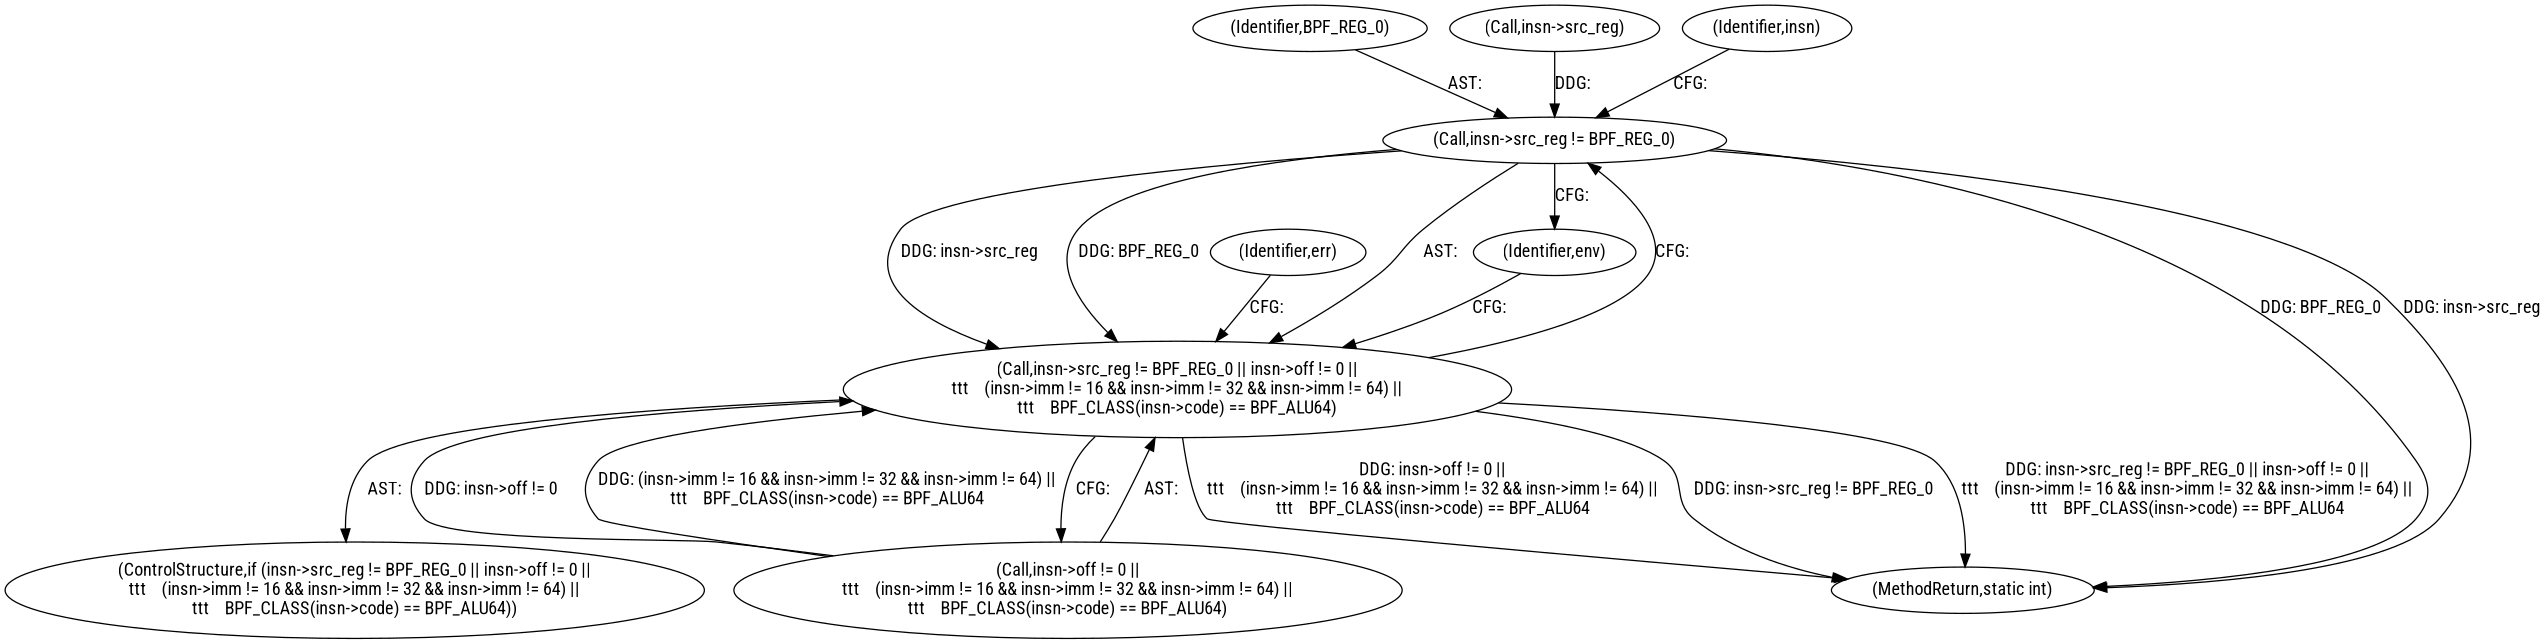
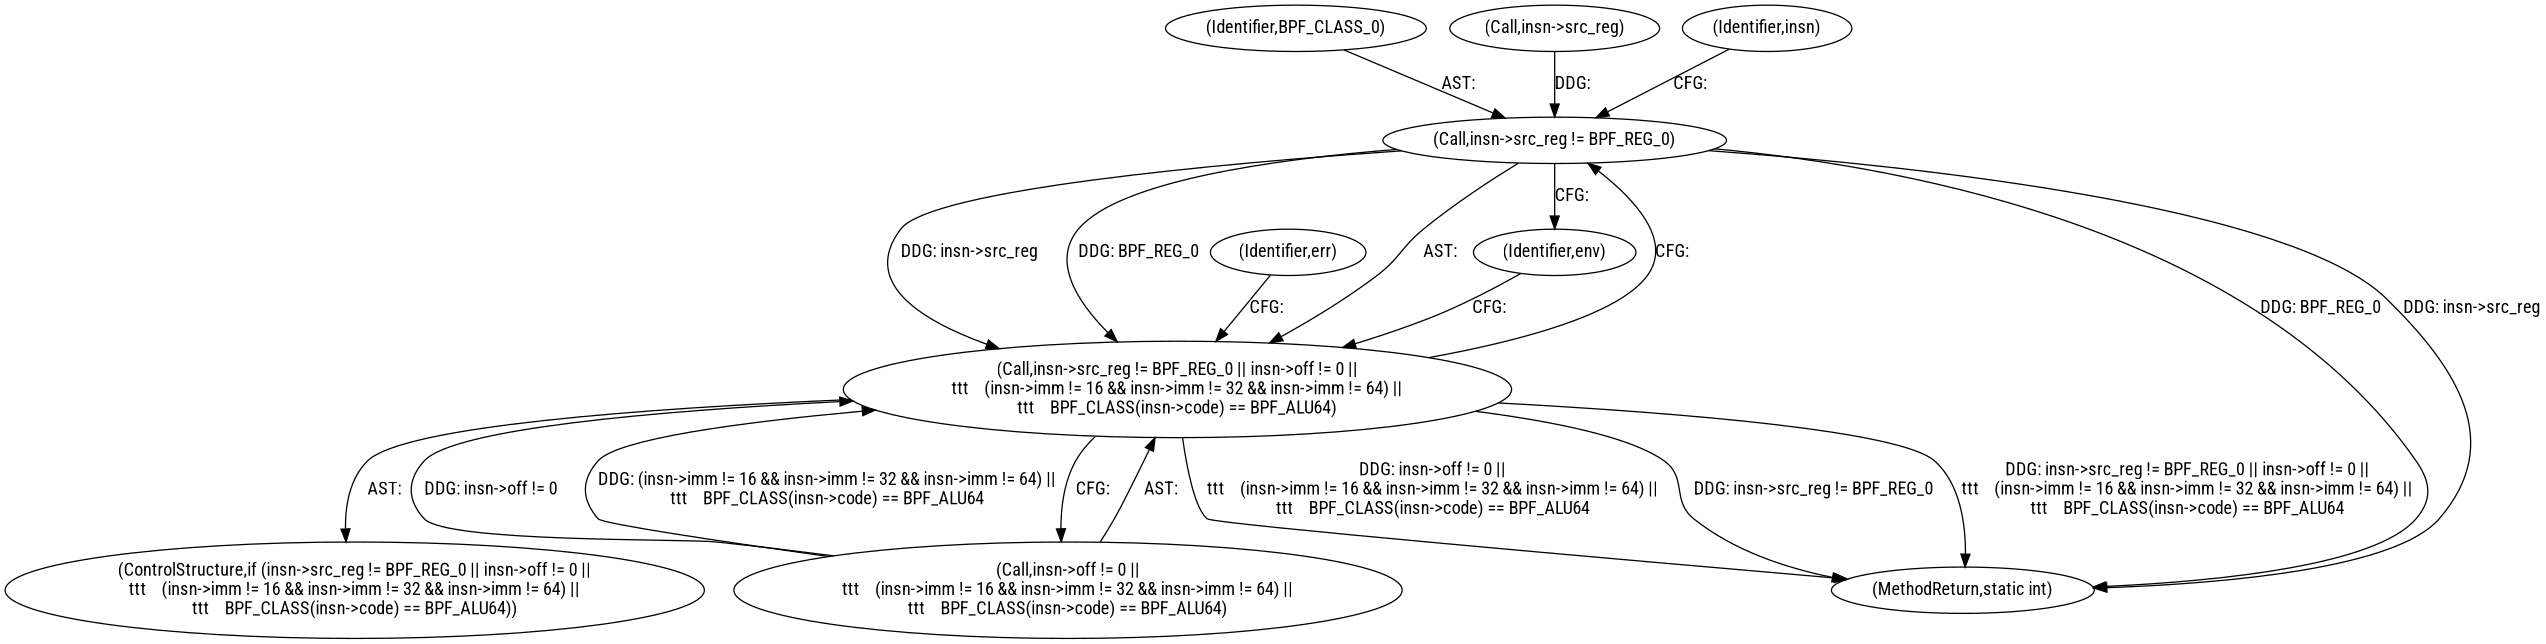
  digraph {
    fontname="Roboto Condensed"
    node [fontname="Roboto Condensed"]
    edge [fontname="Roboto Condensed"]
    n1 [label="(Call,insn->src_reg != BPF_REG_0)"]
    n2 [label="(Call,insn->src_reg != BPF_REG_0 || insn->off != 0 ||\n\t\t\t    (insn->imm != 16 && insn->imm != 32 && insn->imm != 64) ||\n\t\t\t    BPF_CLASS(insn->code) == BPF_ALU64)"]
    n3 [label="(MethodReturn,static int)"]
    n4 [label="(Identifier,env)"]
    n5 [label="(ControlStructure,if (insn->src_reg != BPF_REG_0 || insn->off != 0 ||\n\t\t\t    (insn->imm != 16 && insn->imm != 32 && insn->imm != 64) ||\n\t\t\t    BPF_CLASS(insn->code) == BPF_ALU64))"]
    n6 [label="(Call,insn->off != 0 ||\n\t\t\t    (insn->imm != 16 && insn->imm != 32 && insn->imm != 64) ||\n\t\t\t    BPF_CLASS(insn->code) == BPF_ALU64)"]
-   n7 [label="(Identifier,BPF_REG_0)"]
+   n7 [label="(Identifier,BPF_CLASS_0)"]
    n8 [label="(Call,insn->src_reg)"]
    n9 [label="(Identifier,insn)"]
    n10 [label="(Identifier,err)"]
    n1 -> n2 [label="AST: "]
    n1 -> n2 [label="DDG: insn->src_reg"]
    n1 -> n2 [label="DDG: BPF_REG_0"]
    n1 -> n3 [label="DDG: BPF_REG_0"]
    n1 -> n3 [label="DDG: insn->src_reg"]
    n1 -> n4 [label="CFG: "]
    n2 -> n1 [label="CFG: "]
    n2 -> n3 [label="DDG: insn->src_reg != BPF_REG_0"]
    n2 -> n3 [label="DDG: insn->src_reg != BPF_REG_0 || insn->off != 0 ||\n\t\t\t    (insn->imm != 16 && insn->imm != 32 && insn->imm != 64) ||\n\t\t\t    BPF_CLASS(insn->code) == BPF_ALU64"]
    n2 -> n3 [label="DDG: insn->off != 0 ||\n\t\t\t    (insn->imm != 16 && insn->imm != 32 && insn->imm != 64) ||\n\t\t\t    BPF_CLASS(insn->code) == BPF_ALU64"]
    n2 -> n5 [label="AST: "]
    n2 -> n6 [label="CFG: "]
    n4 -> n2 [label="CFG: "]
    n6 -> n2 [label="AST: "]
    n6 -> n2 [label="DDG: insn->off != 0"]
    n6 -> n2 [label="DDG: (insn->imm != 16 && insn->imm != 32 && insn->imm != 64) ||\n\t\t\t    BPF_CLASS(insn->code) == BPF_ALU64"]
    n7 -> n1 [label="AST: "]
    n8 -> n1 [label="DDG: "]
    n9 -> n1 [label="CFG: "]
    n10 -> n2 [label="CFG: "]
  }
